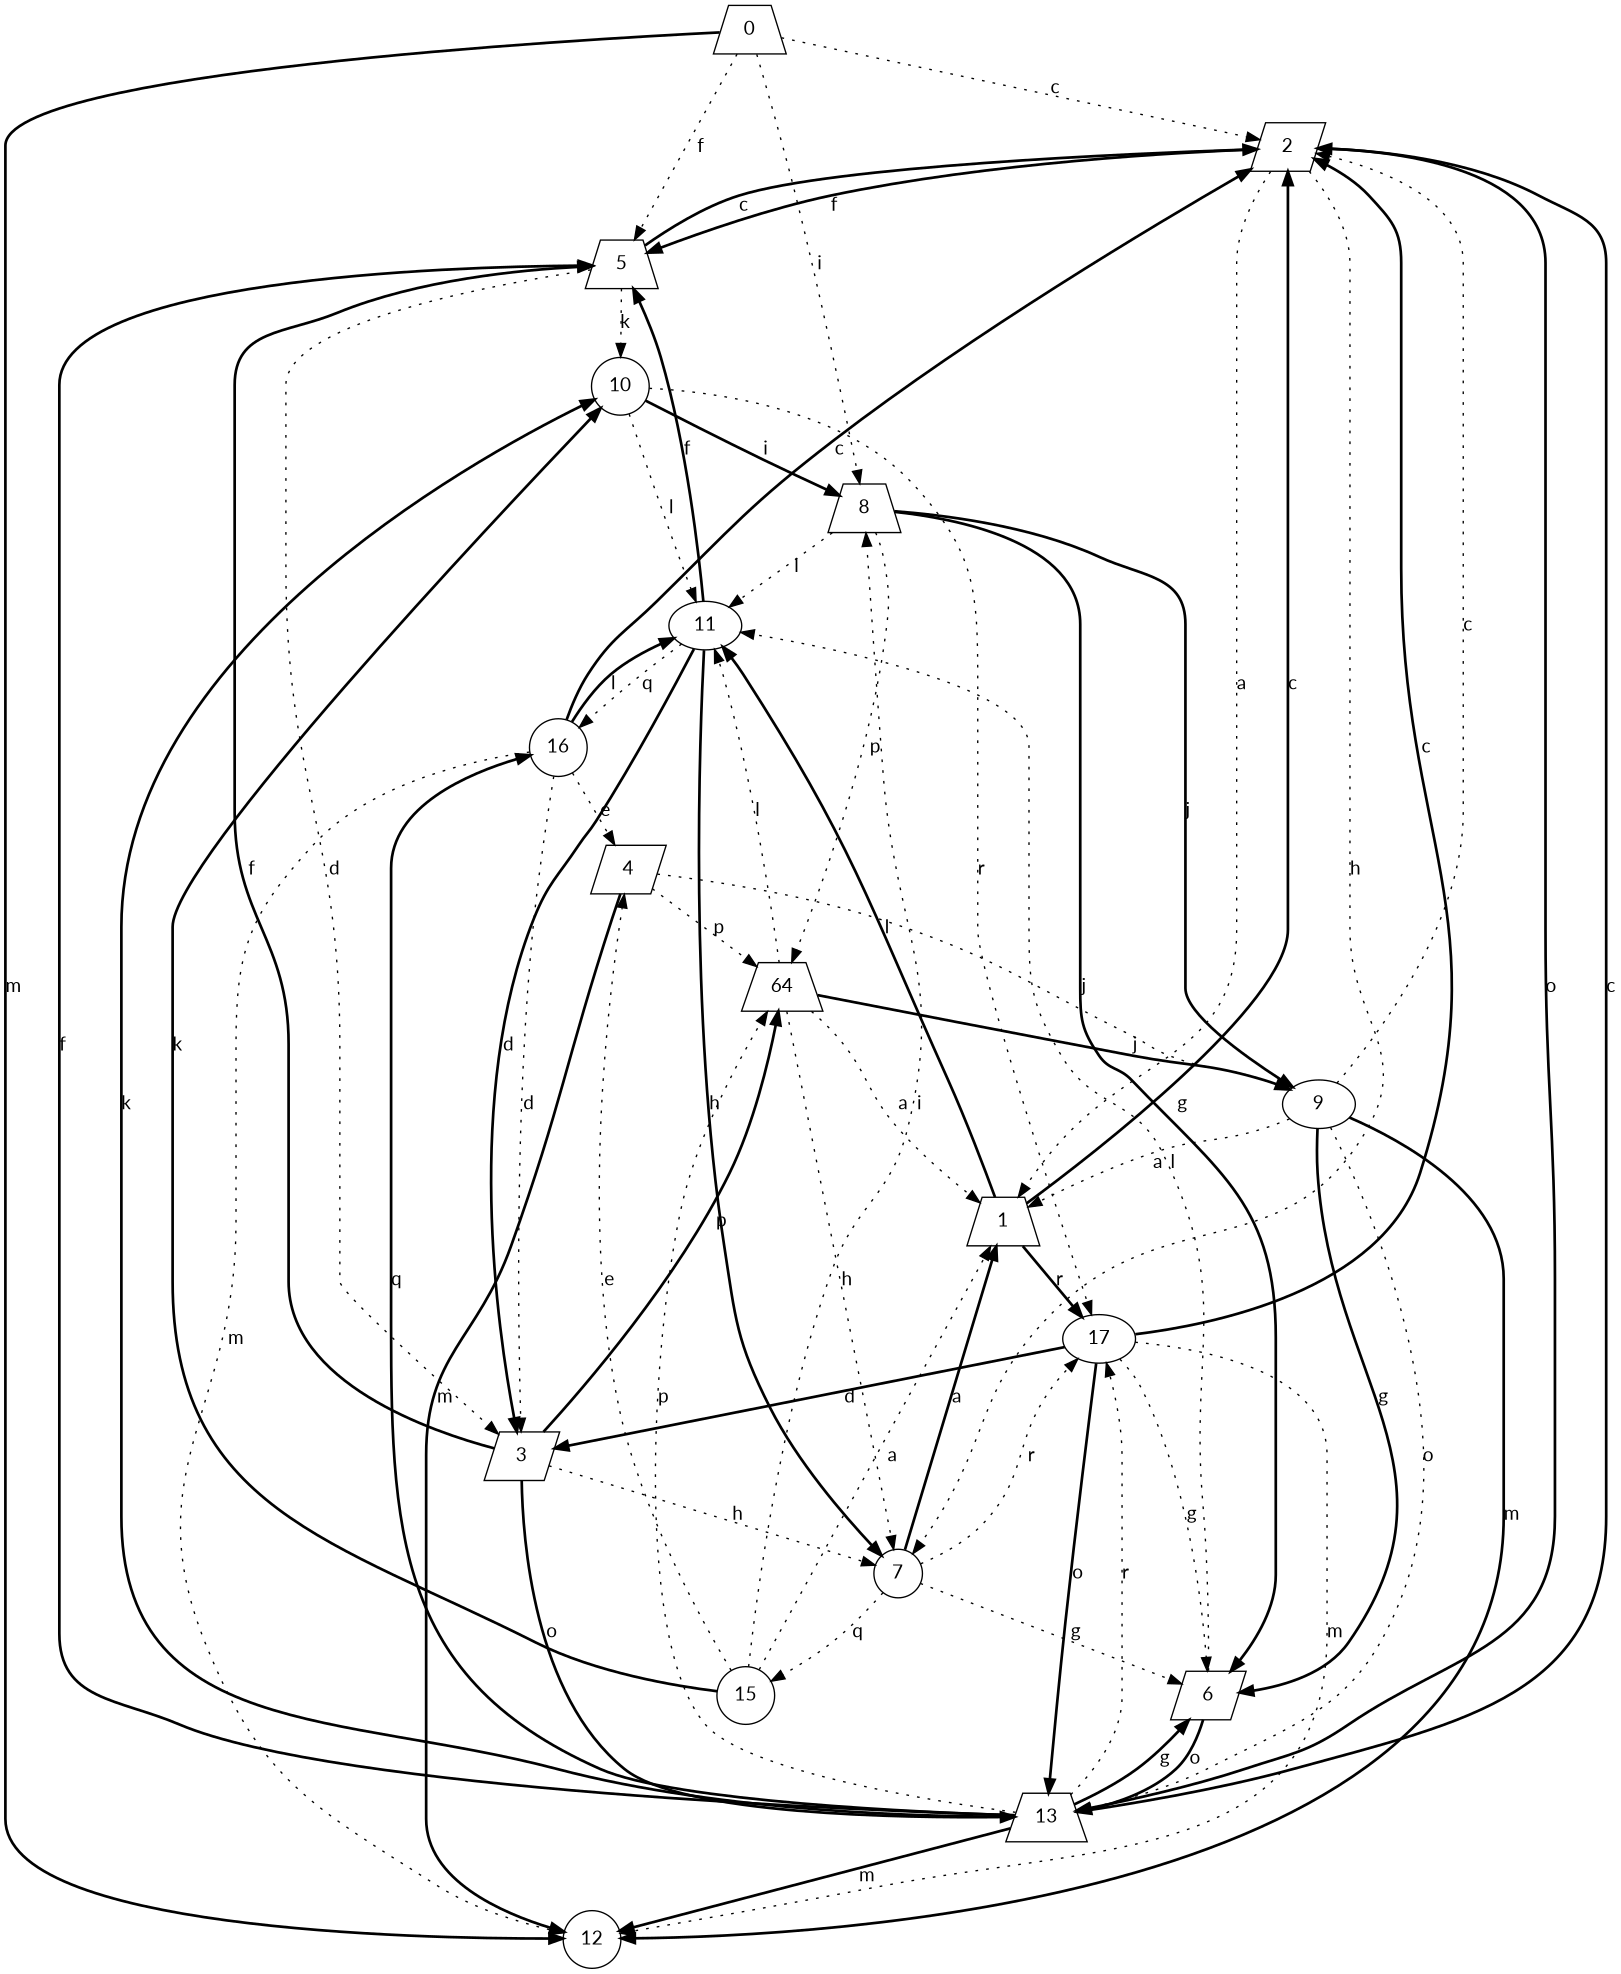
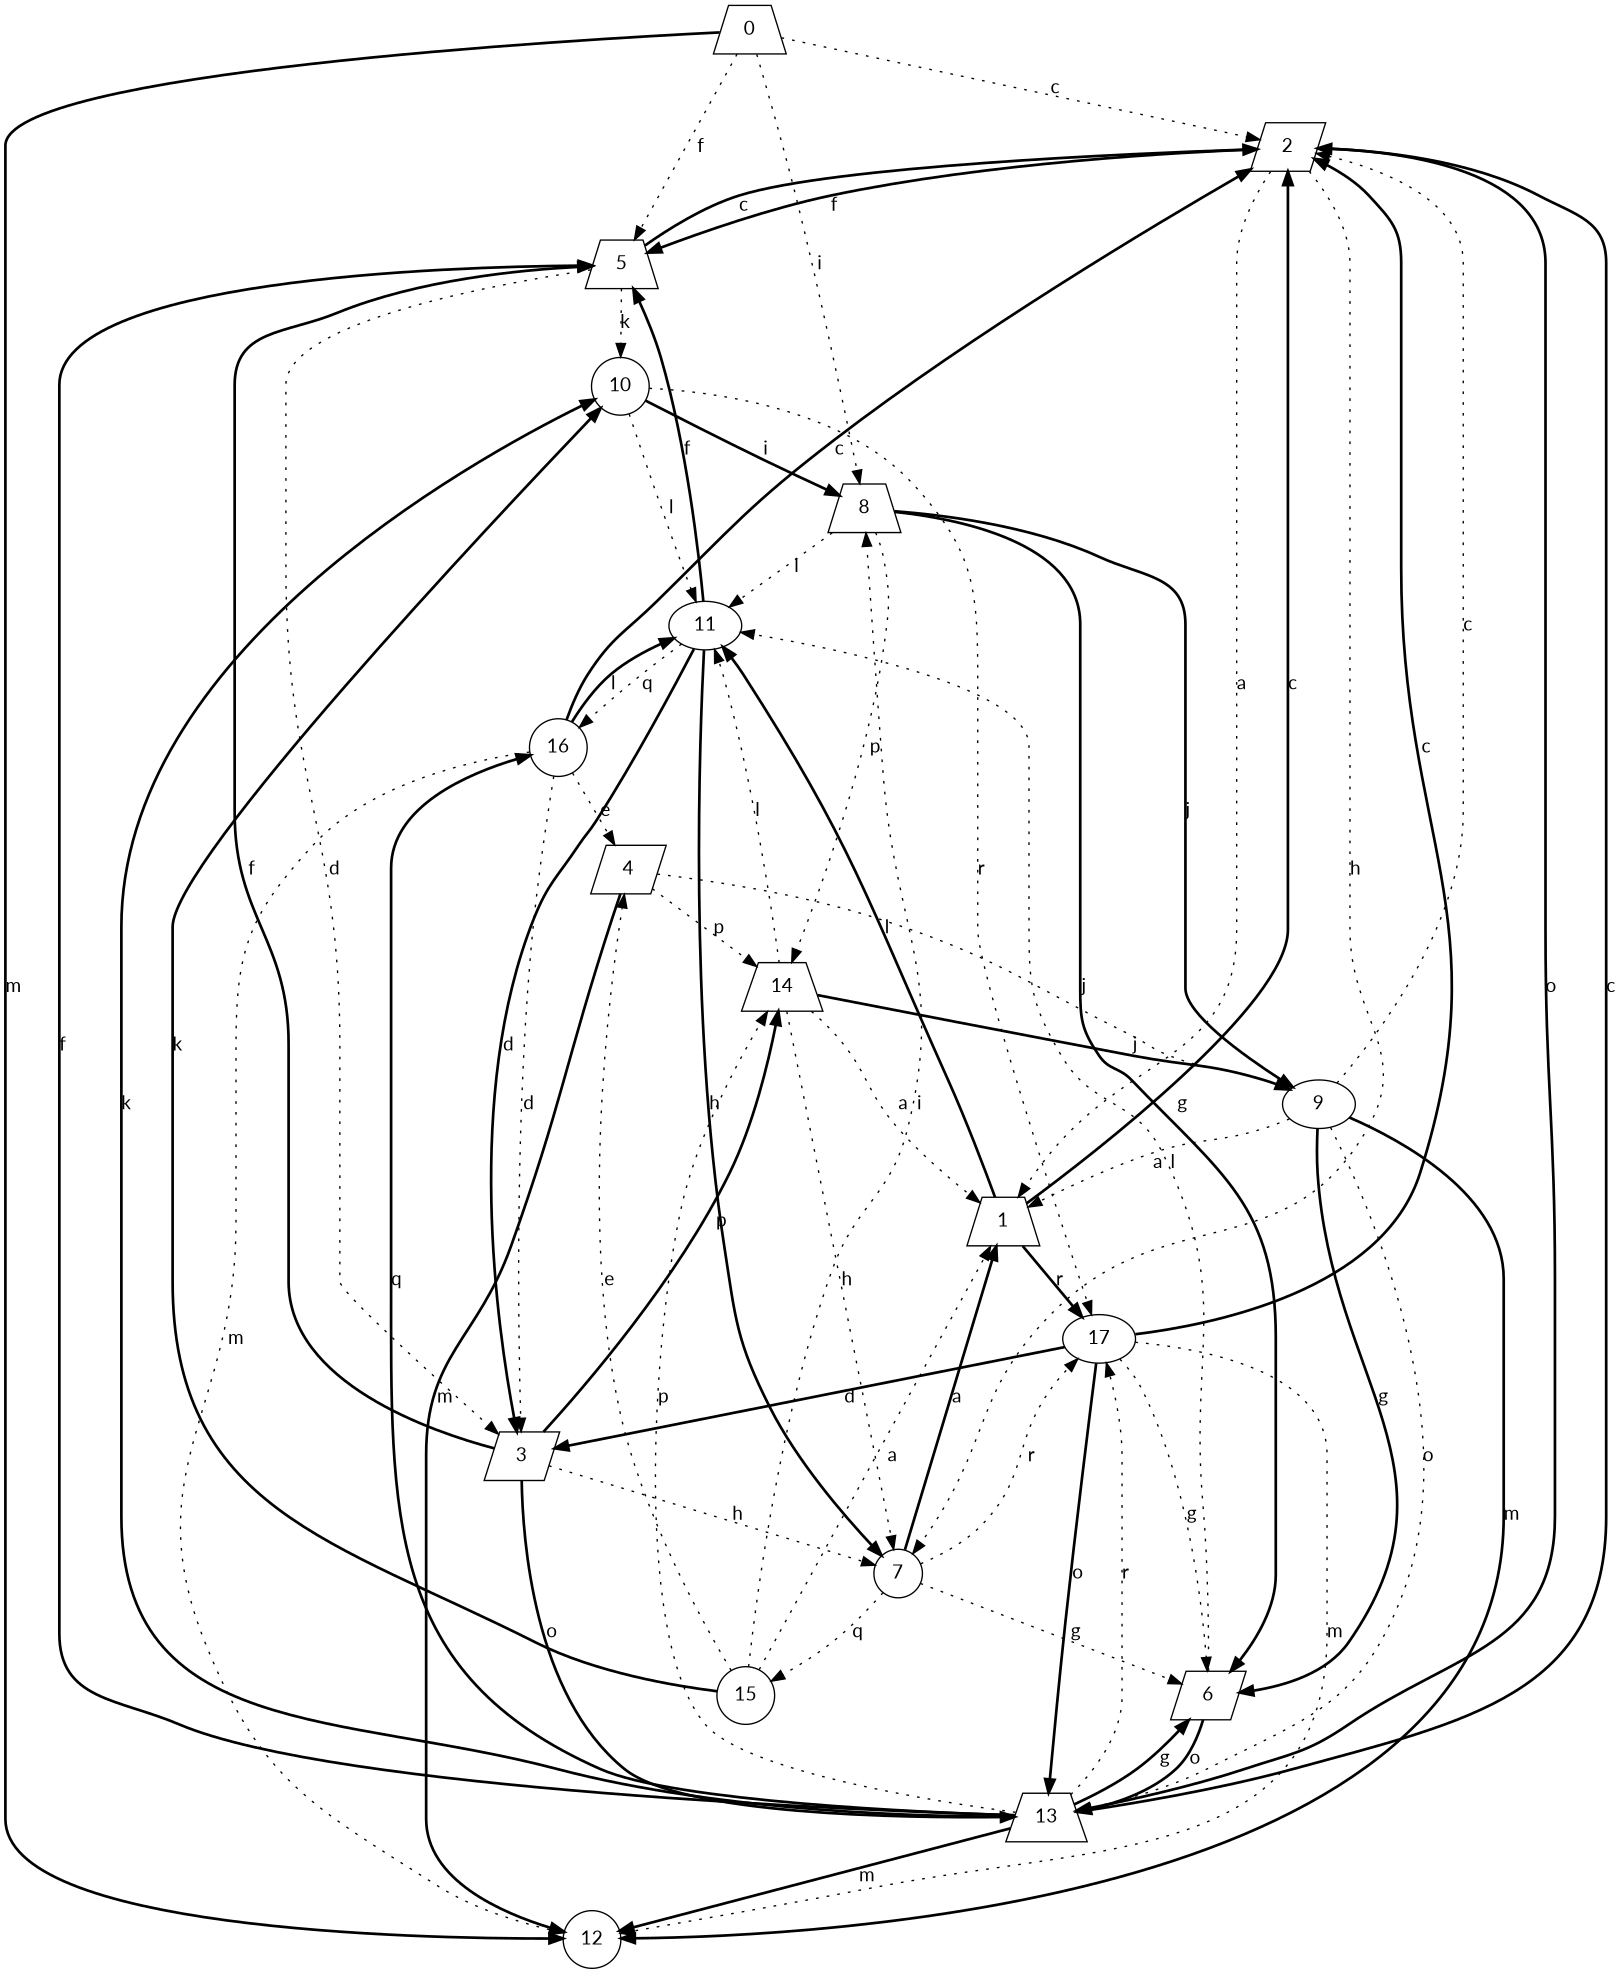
  strict digraph {
    fontname=Lato
    node [fontname=Lato shape=trapezium]
    edge [fontname=Lato style=dotted]
    2 [shape=parallelogram]
    0
    5
    8
    12 [shape=circle]
    1
    7 [shape=circle]
    13
    3 [shape=parallelogram]
    10 [shape=circle]
    11 [shape=ellipse]
-   14 [label=64]
+   14
    9 [shape=ellipse]
    6 [shape=parallelogram]
    17 [shape=ellipse]
    16 [shape=circle]
    15 [shape=circle]
    4 [shape=parallelogram]
    2 -> 5 [label=f style=bold]
    2 -> 1 [label=a]
    2 -> 7 [label=h]
    2 -> 13 [label=o style=bold]
    0 -> 2 [label=c]
    0 -> 5 [label=f]
    0 -> 8 [label=i]
    0 -> 12 [label=m style=bold]
    5 -> 2 [label=c style=bold]
    5 -> 3 [label=d]
    5 -> 10 [label=k]
    8 -> 11 [label=l]
    8 -> 14 [label=p]
    8 -> 9 [label=j style=bold]
    8 -> 6 [label=g style=bold]
    1 -> 2 [label=c style=bold]
    1 -> 11 [label=l style=bold]
    1 -> 17 [label=r style=bold]
    7 -> 1 [label=a style=bold]
    7 -> 6 [label=g]
    7 -> 17 [label=r]
    7 -> 15 [label=q]
    13 -> 2 [label=c style=bold]
    13 -> 5 [label=f style=bold]
    13 -> 12 [label=m style=bold]
    13 -> 10 [label=k style=bold]
    13 -> 14 [label=p]
    13 -> 6 [label=g style=bold]
    13 -> 17 [label=r]
    13 -> 16 [label=q style=bold]
    3 -> 5 [label=f style=bold]
    3 -> 7 [label=h]
    3 -> 13 [label=o style=bold]
    3 -> 14 [label=p style=bold]
    10 -> 8 [label=i style=bold]
    10 -> 11 [label=l]
    10 -> 17 [label=r]
    11 -> 5 [label=f style=bold]
    11 -> 7 [label=h style=bold]
    11 -> 3 [label=d style=bold]
    11 -> 16 [label=q]
    14 -> 1 [label=a]
    14 -> 7 [label=h]
    14 -> 11 [label=l]
    14 -> 9 [label=j style=bold]
    9 -> 2 [label=c]
    9 -> 12 [label=m style=bold]
    9 -> 1 [label=a]
    9 -> 13 [label=o]
    9 -> 6 [label=g style=bold]
    6 -> 13 [label=o style=bold]
    6 -> 11 [label=l]
    17 -> 2 [label=c style=bold]
    17 -> 12 [label=m]
    17 -> 13 [label=o style=bold]
    17 -> 3 [label=d style=bold]
    17 -> 6 [label=g]
    16 -> 2 [label=c style=bold]
    16 -> 12 [label=m]
    16 -> 3 [label=d]
    16 -> 11 [label=l style=bold]
    16 -> 4 [label=e]
    15 -> 8 [label=i]
    15 -> 1 [label=a]
    15 -> 10 [label=k style=bold]
    15 -> 4 [label=e]
    4 -> 12 [label=m style=bold]
    4 -> 14 [label=p]
    4 -> 9 [label=j]
  }
